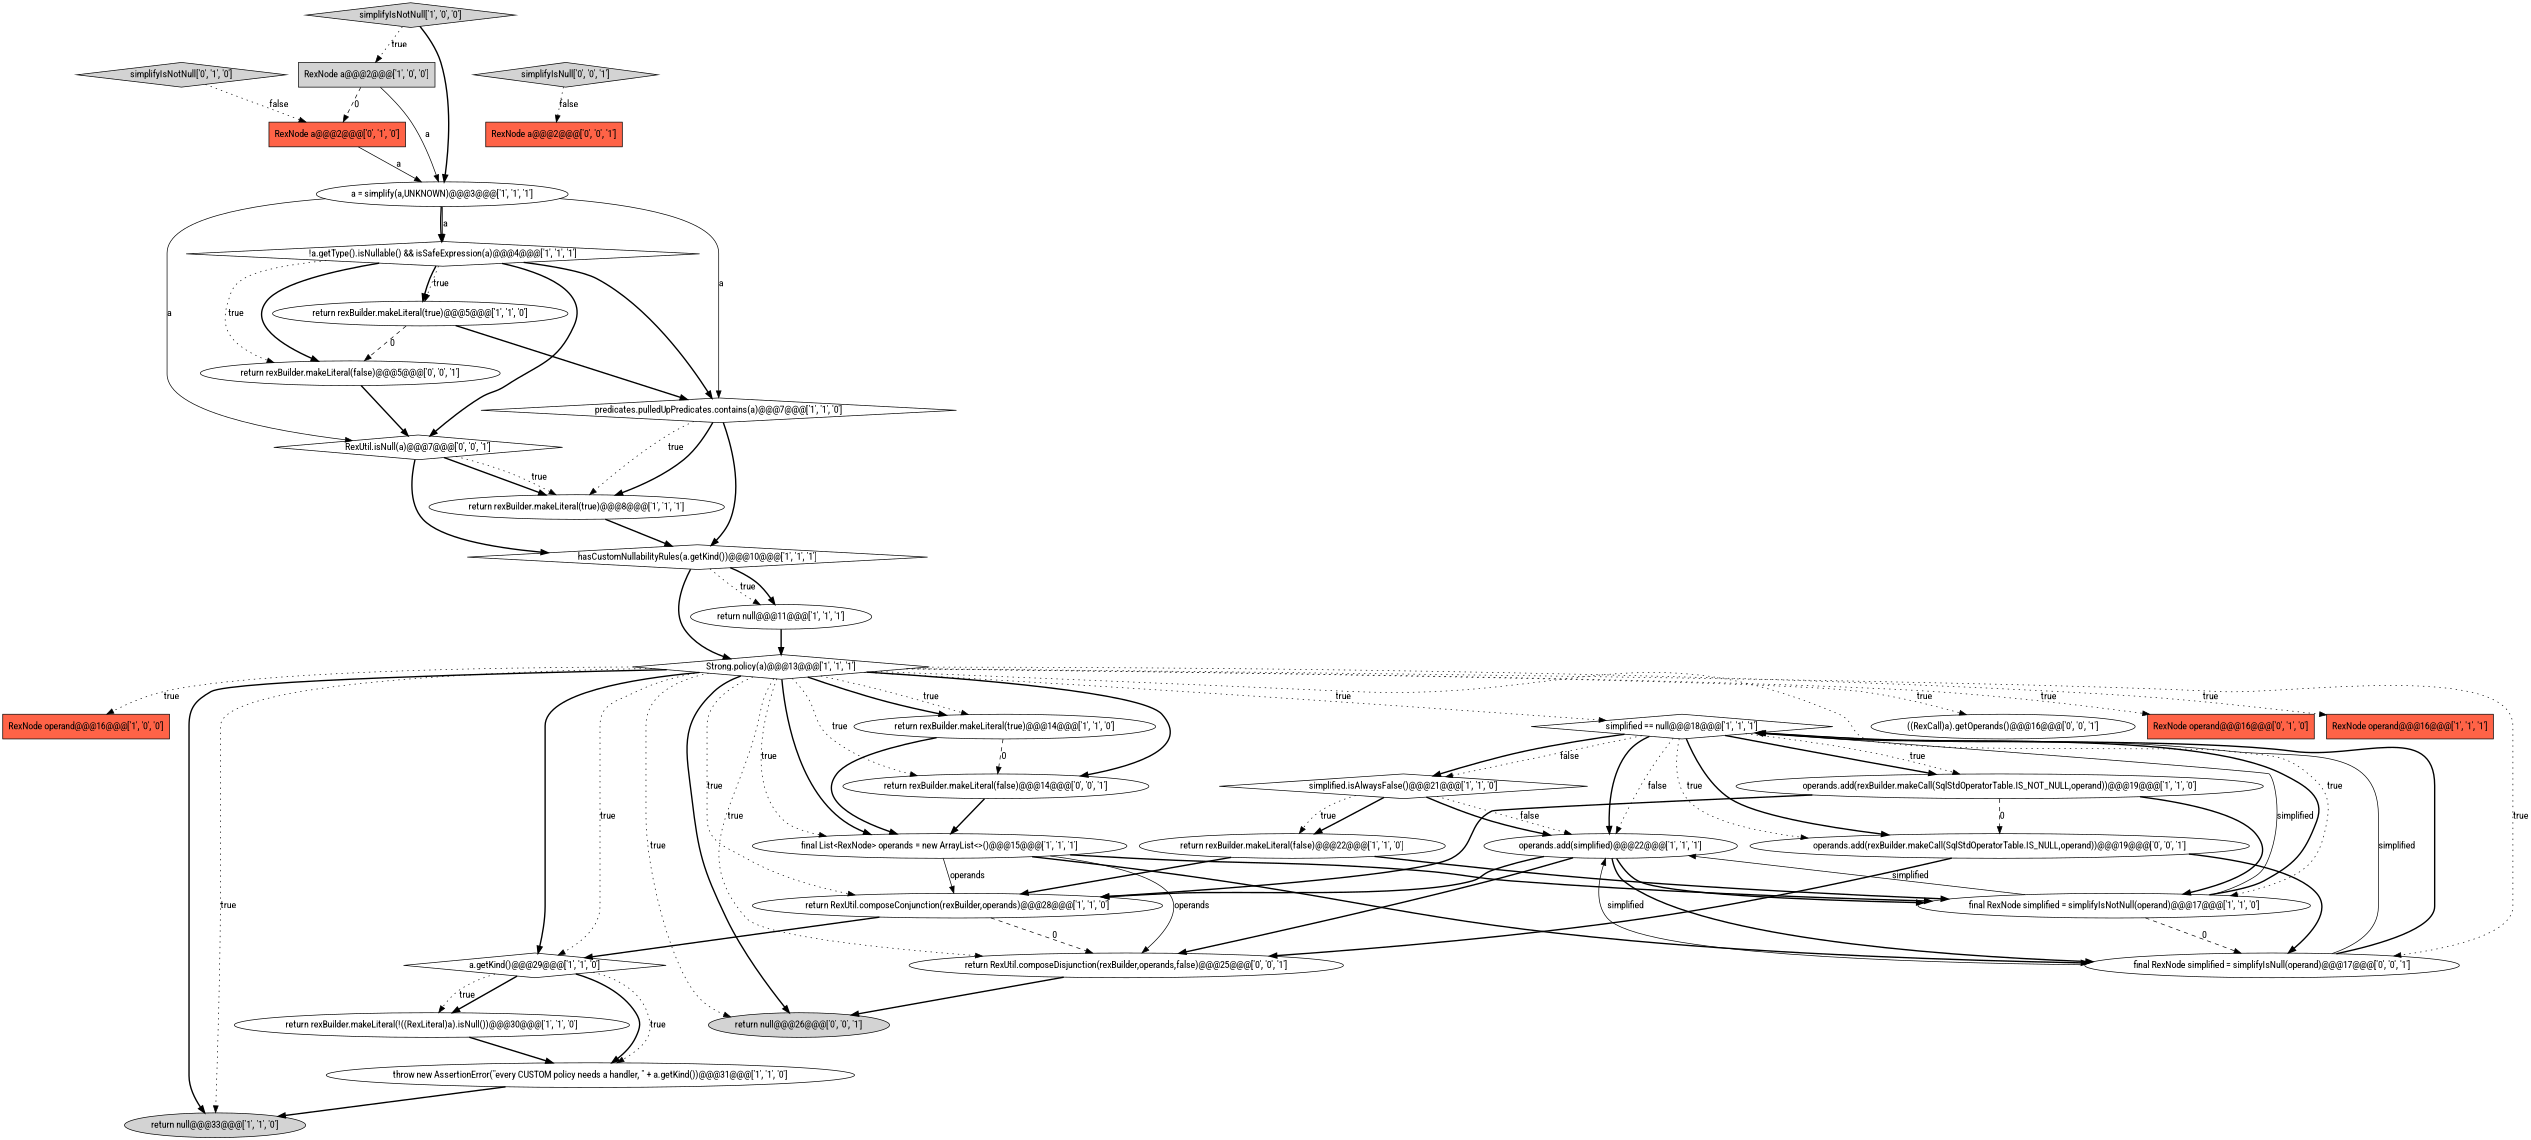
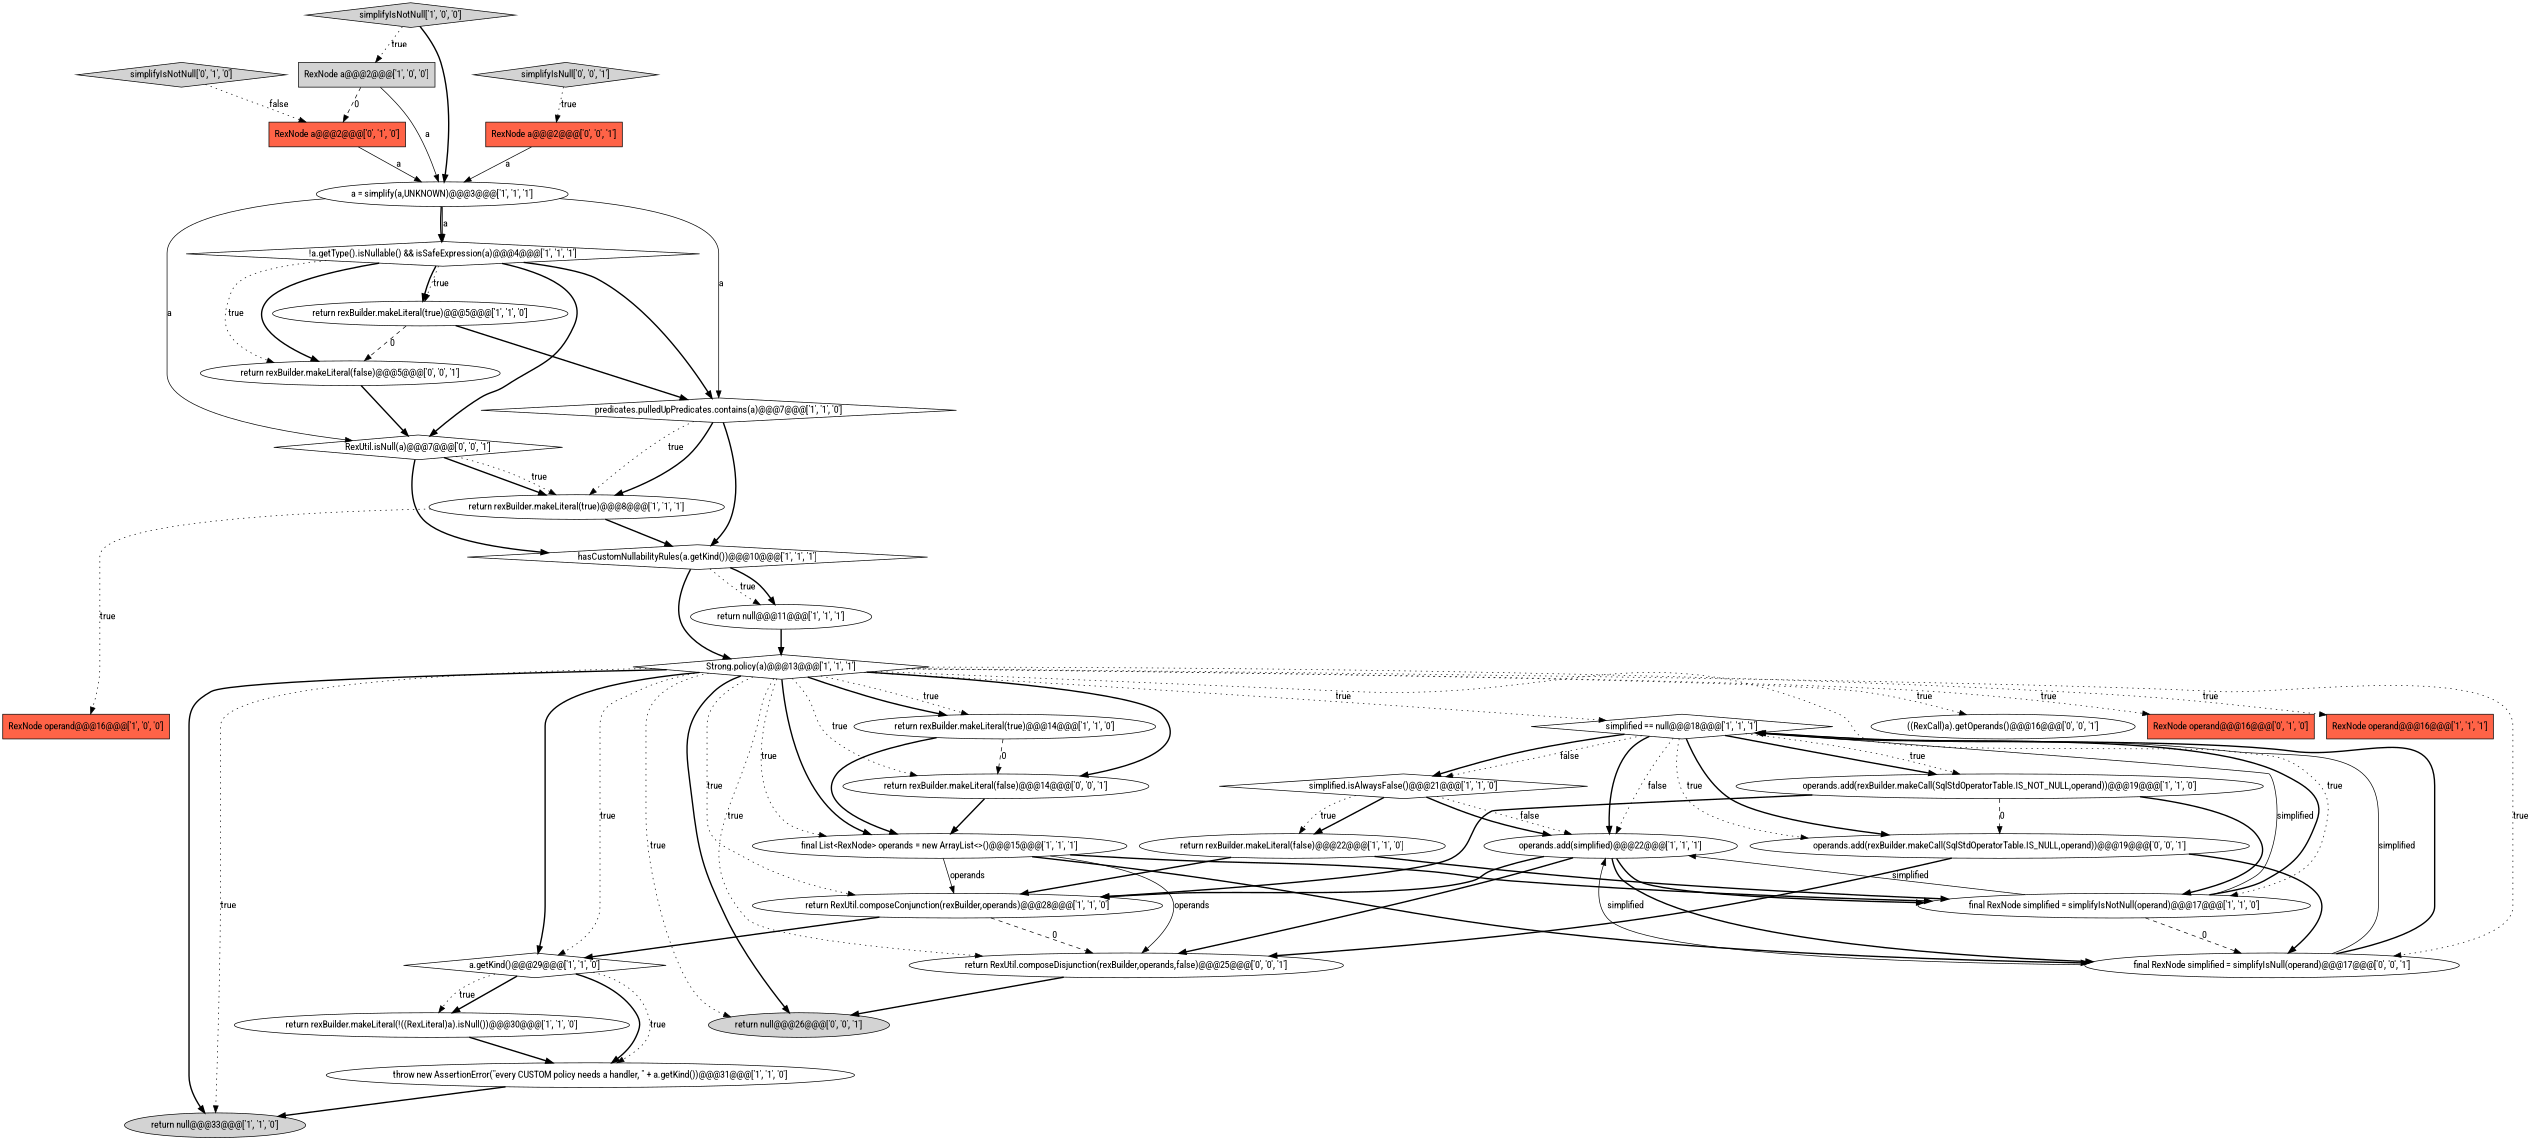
  digraph {
    fontname="Roboto Condensed"
    node [fillcolor=white fontname="Roboto Condensed" shape=ellipse style=filled]
    edge [fontname="Roboto Condensed" style=bold]
    n1 [label="simplified == null@@@18@@@['1', '1', '1']" shape=diamond]
    n2 [label="operands.add(simplified)@@@22@@@['1', '1', '1']"]
    n3 [label="operands.add(rexBuilder.makeCall(SqlStdOperatorTable.IS_NOT_NULL,operand))@@@19@@@['1', '1', '0']"]
    n4 [label="simplified.isAlwaysFalse()@@@21@@@['1', '1', '0']" shape=diamond]
    n5 [label="operands.add(rexBuilder.makeCall(SqlStdOperatorTable.IS_NULL,operand))@@@19@@@['0', '0', '1']"]
    n6 [label="final RexNode simplified = simplifyIsNotNull(operand)@@@17@@@['1', '1', '0']"]
    n7 [label="return RexUtil.composeConjunction(rexBuilder,operands)@@@28@@@['1', '1', '0']"]
    n8 [label="return RexUtil.composeDisjunction(rexBuilder,operands,false)@@@25@@@['0', '0', '1']"]
    n9 [label="final RexNode simplified = simplifyIsNull(operand)@@@17@@@['0', '0', '1']"]
    n10 [label="return rexBuilder.makeLiteral(false)@@@22@@@['1', '1', '0']"]
    n11 [fillcolor=lightgray label="return null@@@33@@@['1', '1', '0']"]
    n12 [fillcolor=lightgray label="RexNode a@@@2@@@['1', '0', '0']" shape=box]
    n13 [label="a = simplify(a,UNKNOWN)@@@3@@@['1', '1', '1']"]
    n14 [fillcolor=tomato label="RexNode a@@@2@@@['0', '1', '0']" shape=box]
    n15 [label="predicates.pulledUpPredicates.contains(a)@@@7@@@['1', '1', '0']" shape=diamond]
    n16 [label="RexUtil.isNull(a)@@@7@@@['0', '0', '1']" shape=diamond]
    n17 [label="!a.getType().isNullable() && isSafeExpression(a)@@@4@@@['1', '1', '1']" shape=diamond]
    n18 [fillcolor=tomato label="RexNode a@@@2@@@['0', '0', '1']" shape=box]
    n19 [label="a.getKind()@@@29@@@['1', '1', '0']" shape=diamond]
    n20 [fillcolor=lightgray label="return null@@@26@@@['0', '0', '1']"]
    n21 [fillcolor=lightgray label="simplifyIsNotNull['0', '1', '0']" shape=diamond]
    n22 [label="return rexBuilder.makeLiteral(true)@@@5@@@['1', '1', '0']"]
    n23 [label="return rexBuilder.makeLiteral(false)@@@5@@@['0', '0', '1']"]
    n24 [label="hasCustomNullabilityRules(a.getKind())@@@10@@@['1', '1', '1']" shape=diamond]
    n25 [label="return rexBuilder.makeLiteral(true)@@@8@@@['1', '1', '1']"]
    n26 [label="return rexBuilder.makeLiteral(true)@@@14@@@['1', '1', '0']"]
    n27 [label="return rexBuilder.makeLiteral(false)@@@14@@@['0', '0', '1']"]
    n28 [label="final List<RexNode> operands = new ArrayList<>()@@@15@@@['1', '1', '1']"]
    n29 [label="((RexCall)a).getOperands()@@@16@@@['0', '0', '1']"]
    n30 [fillcolor=tomato label="RexNode operand@@@16@@@['0', '1', '0']" shape=box]
    n31 [label="Strong.policy(a)@@@13@@@['1', '1', '1']" shape=diamond]
    n32 [fillcolor=tomato label="RexNode operand@@@16@@@['1', '0', '0']" shape=box]
    n33 [fillcolor=tomato label="RexNode operand@@@16@@@['1', '1', '1']" shape=box]
    n34 [label="throw new AssertionError(\"every CUSTOM policy needs a handler, \" + a.getKind())@@@31@@@['1', '1', '0']"]
    n35 [label="return rexBuilder.makeLiteral(!((RexLiteral)a).isNull())@@@30@@@['1', '1', '0']"]
    n36 [fillcolor=lightgray label="simplifyIsNotNull['1', '0', '0']" shape=diamond]
    n37 [label="return null@@@11@@@['1', '1', '1']"]
    n38 [fillcolor=lightgray label="simplifyIsNull['0', '0', '1']" shape=diamond]
    n1 -> n2
    n1 -> n2 [label=false style=dotted]
    n1 -> n3 [label=true style=dotted]
    n1 -> n3
    n1 -> n4
    n1 -> n4 [label=false style=dotted]
    n1 -> n5
    n1 -> n5 [label=true style=dotted]
    n2 -> n6
    n2 -> n7
    n2 -> n8
    n2 -> n9
    n3 -> n5 [label=0 style=dashed]
    n3 -> n6
    n3 -> n7
    n4 -> n2 [label=false style=dotted]
    n4 -> n2
    n4 -> n10
    n4 -> n10 [label=true style=dotted]
    n5 -> n8
    n5 -> n9
    n6 -> n1 [label=simplified style=solid]
    n6 -> n1
    n6 -> n2 [label=simplified style=solid]
    n6 -> n9 [label=0 style=dashed]
    n7 -> n8 [label=0 style=dashed]
    n7 -> n19
    n8 -> n20
    n9 -> n1 [label=simplified style=solid]
    n9 -> n1
    n9 -> n2 [label=simplified style=solid]
    n10 -> n6
    n10 -> n7
    n12 -> n13 [label=a style=solid]
    n12 -> n14 [label=0 style=dashed]
    n13 -> n15 [label=a style=solid]
    n13 -> n16 [label=a style=solid]
    n13 -> n17 [label=a style=solid]
    n13 -> n17
    n14 -> n13 [label=a style=solid]
    n15 -> n24
    n15 -> n25 [label=true style=dotted]
    n15 -> n25
    n16 -> n24
    n16 -> n25
    n16 -> n25 [label=true style=dotted]
    n17 -> n15
    n17 -> n16
    n17 -> n22 [label=true style=dotted]
    n17 -> n22
    n17 -> n23 [label=true style=dotted]
    n17 -> n23
+   n18 -> n13 [label=a style=solid]
    n19 -> n34
    n19 -> n34 [label=true style=dotted]
    n19 -> n35
    n19 -> n35 [label=true style=dotted]
    n21 -> n14 [label=false style=dotted]
    n22 -> n15
    n22 -> n23 [label=0 style=dashed]
    n23 -> n16
    n24 -> n31
    n24 -> n37 [label=true style=dotted]
    n24 -> n37
    n25 -> n24
    n26 -> n27 [label=0 style=dashed]
    n26 -> n28
    n27 -> n28
    n28 -> n6
    n28 -> n7 [label=operands style=solid]
    n28 -> n8 [label=operands style=solid]
    n28 -> n9
    n31 -> n1 [label=true style=dotted]
    n31 -> n6 [label=true style=dotted]
    n31 -> n7 [label=true style=dotted]
    n31 -> n8 [label=true style=dotted]
    n31 -> n9 [label=true style=dotted]
    n31 -> n11
    n31 -> n11 [label=true style=dotted]
    n31 -> n19
    n31 -> n19 [label=true style=dotted]
    n31 -> n20 [label=true style=dotted]
    n31 -> n20
    n31 -> n26 [label=true style=dotted]
    n31 -> n26
    n31 -> n27 [label=true style=dotted]
    n31 -> n27
    n31 -> n28 [label=true style=dotted]
    n31 -> n28
    n31 -> n29 [label=true style=dotted]
    n31 -> n30 [label=true style=dotted]
-   n31 -> n32 [label=true style=dotted]
+   n25 -> n32 [label=true style=dotted]
    n31 -> n33 [label=true style=dotted]
    n34 -> n11
    n35 -> n34
    n36 -> n12 [label=true style=dotted]
    n36 -> n13
    n37 -> n31
-   n38 -> n18 [label=false style=dotted]
+   n38 -> n18 [label=true style=dotted]
  }
